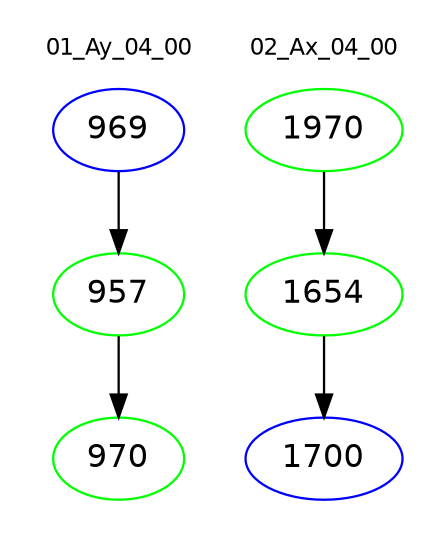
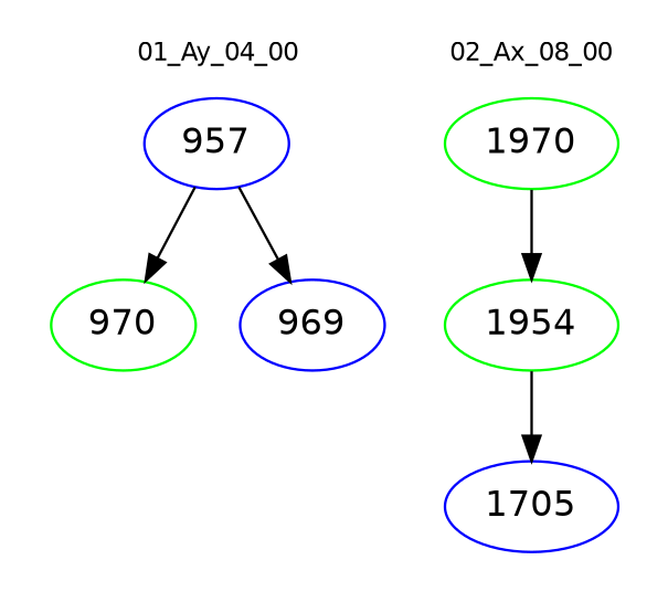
  digraph {
    fontname="DejaVu Sans"
    node [color=green fontname="DejaVu Sans"]
    edge [color=black fontname="DejaVu Sans"]
    n1 [label=970]
-   n2 [label=957]
+   n2 [color=blue label=957]
    n3 [color=blue label=969]
    n4 [label=1970]
-   n5 [label=1654]
-   n6 [color=blue label=1700]
+   n5 [label=1954]
+   n6 [color=blue label=1705]
    subgraph cluster_1 {
      color=white
      fontsize=10
      label="01_Ay_04_00"
      n1
      n2
      n3
    }
    subgraph cluster_2 {
      color=white
      fontsize=10
-     label="02_Ax_04_00"
+     label="02_Ax_08_00"
      n4
      n5
      n6
    }
    n2 -> n1
-   n3 -> n2
+   n2 -> n3
    n4 -> n5
    n5 -> n6
  }
